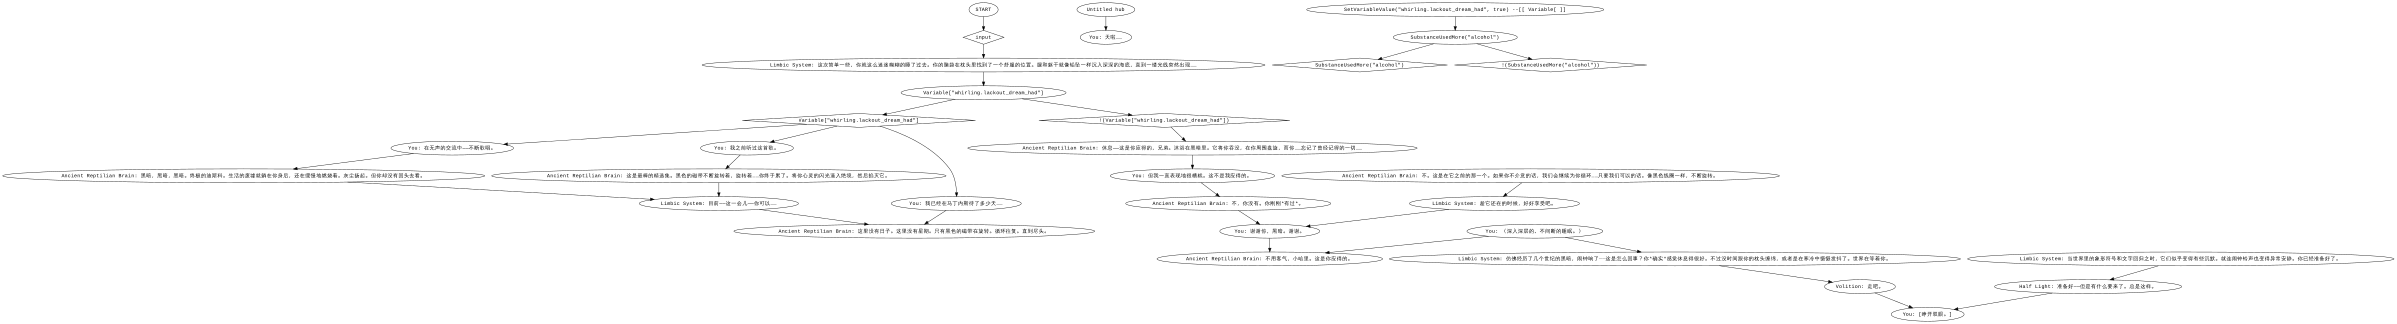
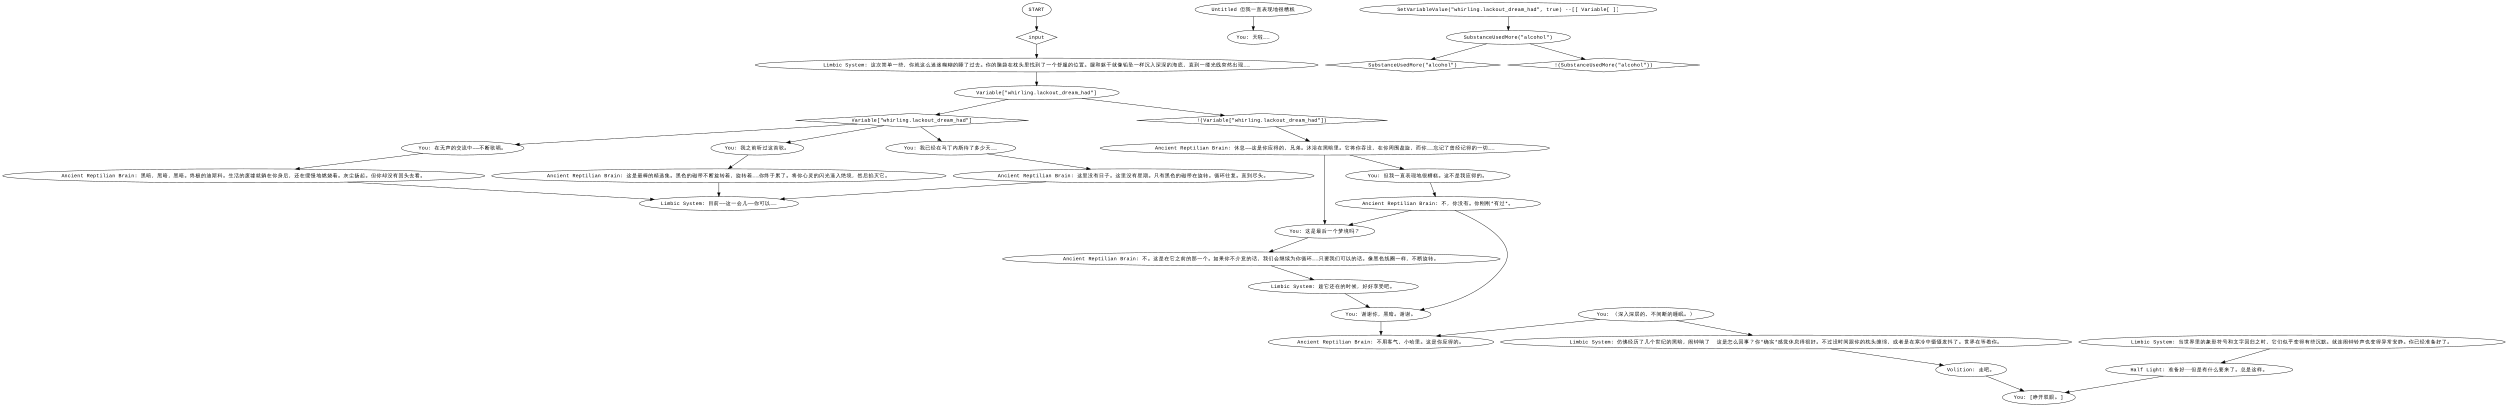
  digraph {
    fontname="Liberation Mono"
    node [fontname="Liberation Mono"]
    edge [fontname="Liberation Mono"]
    n1 [label=START]
    n2 [label=input shape=diamond]
    n3 [label="Limbic System: 这次简单一些，你就这么迷迷糊糊的睡了过去。你的脑袋在枕头里找到了一个舒服的位置。腿和躯干就像铅坠一样沉入深深的海底，直到一缕光线突然出现……"]
    n4 [label="Variable[\"whirling.lackout_dream_had\"]"]
    n5 [label="You: 在无声的交流中——不断歌唱。"]
    n6 [label="Ancient Reptilian Brain: 黑暗，黑暗，黑暗。终极的迪斯科。生活的废墟就躺在你身后，还在缓慢地燃烧着。灰尘扬起。但你却没有回头去看。"]
    n7 [label="Limbic System: 目前——这一会儿——你可以……"]
    n8 [label="Ancient Reptilian Brain: 这是最棒的精选集。黑色的磁带不断旋转着，旋转着……你终于累了。将你心灵的闪光逼入绝境，然后掐灭它。"]
    n9 [label="You: 天啦……"]
+   n10 [label="You: 这是最后一个梦境吗？"]
    n11 [label="Ancient Reptilian Brain: 不。这是在它之前的那一个。如果你不介意的话，我们会继续为你循环……只要我们可以的话。像黑色线圈一样，不断旋转。"]
    n12 [label="Limbic System: 趁它还在的时候，好好享受吧。"]
    n13 [label="You: 谢谢你，黑暗。谢谢。"]
    n14 [label="Variable[\"whirling.lackout_dream_had\"]" shape=diamond]
    n15 [label="!(Variable[\"whirling.lackout_dream_had\"])" shape=diamond]
    n16 [label="You: 我之前听过这首歌。"]
    n17 [label="You: 我已经在马丁内斯待了多少天……"]
    n18 [label="Ancient Reptilian Brain: 休息——这是你应得的，兄弟。沐浴在黑暗里。它将你吞没，在你周围盘旋，而你……忘记了曾经记得的一切……"]
    n19 [label="Ancient Reptilian Brain: 这里没有日子。这里没有星期。只有黑色的磁带在旋转。循环往复。直到尽头。"]
    n20 [label="You: 但我一直表现地很糟糕。这不是我应得的。"]
-   n21 [label="Untitled hub"]
+   n21 [label="Untitled 但我一直表现地很糟糕"]
    n22 [label="Limbic System: 当世界里的象形符号和文字回归之时，它们似乎变得有些沉默。就连闹钟铃声也变得异常安静。你已经准备好了。"]
    n23 [label="Half Light: 准备好——但是有什么要来了。总是这样。"]
    n24 [label="You: [睁开双眼。]"]
    n25 [label="Volition: 走吧。"]
    n26 [label="SetVariableValue(\"whirling.lackout_dream_had\", true) --[[ Variable[ ]]"]
    n27 [label="SubstanceUsedMore(\"alcohol\")"]
    n28 [label="SubstanceUsedMore(\"alcohol\")" shape=diamond]
    n29 [label="!(SubstanceUsedMore(\"alcohol\"))" shape=diamond]
    n30 [label="Ancient Reptilian Brain: 不用客气，小哈里。这是你应得的。"]
    n31 [label="Ancient Reptilian Brain: 不，你没有。你刚刚*有过*。"]
    n32 [label="Limbic System: 仿佛经历了几个世纪的黑暗，闹钟响了——这是怎么回事？你*确实*感觉休息得很好。不过没时间跟你的枕头缠绵，或者是在寒冷中慑慑发抖了。世界在等着你。"]
    n33 [label="You: （深入深层的、不间断的睡眠。）"]
    n1 -> n2
    n2 -> n3
    n3 -> n4
    n4 -> n14
    n4 -> n15
    n5 -> n6
    n6 -> n7
    n8 -> n7
+   n10 -> n11
    n11 -> n12
    n12 -> n13
    n13 -> n30
    n14 -> n5
    n14 -> n16
    n14 -> n17
    n15 -> n18
    n16 -> n8
    n17 -> n19
+   n18 -> n10
    n18 -> n20
-   n7 -> n19
+   n19 -> n7
    n20 -> n31
    n21 -> n9
    n22 -> n23
    n23 -> n24
    n25 -> n24
    n26 -> n27
    n27 -> n28
    n27 -> n29
+   n31 -> n10
    n31 -> n13
    n32 -> n25
    n33 -> n30
    n33 -> n32
  }
